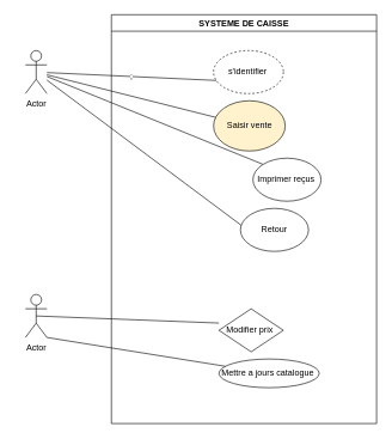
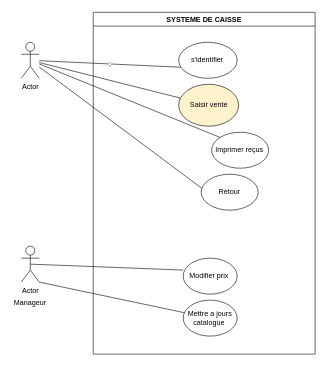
  <mxCell id="0" />
  <mxCell id="1" parent="0" />
  <mxCell id="2" value="Actor" style="shape=umlActor;verticalLabelPosition=bottom;verticalAlign=top;html=1;outlineConnect=0;" vertex="1" parent="1"><mxGeometry x="35" y="70" width="30" height="60" as="geometry" /></mxCell>
  <mxCell id="3" value="Actor" style="shape=umlActor;verticalLabelPosition=bottom;verticalAlign=top;html=1;outlineConnect=0;" vertex="1" parent="1"><mxGeometry x="35" y="410" width="30" height="60" as="geometry" /></mxCell>
  <mxCell id="4" value=";" style="endArrow=none;html=1;rounded=0;entryX=0.042;entryY=0.694;entryDx=0;entryDy=0;entryPerimeter=0;" edge="1" parent="1" source="2" target="11"><mxGeometry width="50" height="50" relative="1" as="geometry"><mxPoint x="325" y="330" as="sourcePoint" /><mxPoint x="375" y="280" as="targetPoint" /></mxGeometry></mxCell>
  <mxCell id="5" value="" style="endArrow=none;html=1;rounded=0;" edge="1" parent="1" source="2" target="12"><mxGeometry width="50" height="50" relative="1" as="geometry"><mxPoint x="325" y="330" as="sourcePoint" /><mxPoint x="375" y="280" as="targetPoint" /></mxGeometry></mxCell>
  <mxCell id="6" value="" style="endArrow=none;html=1;rounded=0;entryX=0;entryY=0;entryDx=0;entryDy=0;" edge="1" parent="1" source="2" target="13"><mxGeometry width="50" height="50" relative="1" as="geometry"><mxPoint x="325" y="330" as="sourcePoint" /><mxPoint x="375" y="280" as="targetPoint" /></mxGeometry></mxCell>
+ <mxCell id="7" value="Manageur" style="text;html=1;strokeColor=none;fillColor=none;align=center;verticalAlign=middle;whiteSpace=wrap;rounded=0;" vertex="1" parent="1"><mxGeometry x="20" y="490" width="60" height="30" as="geometry" /></mxCell>
  <mxCell id="8" value="" style="endArrow=none;html=1;rounded=0;exitX=0.5;exitY=0.5;exitDx=0;exitDy=0;exitPerimeter=0;entryX=0;entryY=0.331;entryDx=0;entryDy=0;entryPerimeter=0;" edge="1" parent="1" source="3" target="14"><mxGeometry width="50" height="50" relative="1" as="geometry"><mxPoint x="325" y="330" as="sourcePoint" /><mxPoint x="375" y="280" as="targetPoint" /></mxGeometry></mxCell>
  <mxCell id="9" value="" style="endArrow=none;html=1;rounded=0;exitX=1;exitY=1;exitDx=0;exitDy=0;exitPerimeter=0;" edge="1" parent="1" source="3" target="15"><mxGeometry width="50" height="50" relative="1" as="geometry"><mxPoint x="325" y="330" as="sourcePoint" /><mxPoint x="375" y="280" as="targetPoint" /></mxGeometry></mxCell>
  <mxCell id="10" value="SYSTEME DE CAISSE" style="swimlane;whiteSpace=wrap;html=1;" vertex="1" parent="1"><mxGeometry x="155" y="20" width="370" height="570" as="geometry" /></mxCell>
- <mxCell id="11" value="s'identifier&amp;nbsp;" style="ellipse;whiteSpace=wrap;html=1;dashed=1;" vertex="1" parent="10"><mxGeometry x="142.5" y="50" width="97.5" height="60" as="geometry" /></mxCell>
+ <mxCell id="11" value="s'identifier&amp;nbsp;" style="ellipse;whiteSpace=wrap;html=1;" vertex="1" parent="10"><mxGeometry x="142.5" y="50" width="97.5" height="60" as="geometry" /></mxCell>
  <mxCell id="12" value="Saisir vente" style="ellipse;whiteSpace=wrap;html=1;fillColor=#fff2cc;" vertex="1" parent="10"><mxGeometry x="142.5" y="120" width="100" height="70" as="geometry" /></mxCell>
  <mxCell id="13" value="Imprimer reçus&amp;nbsp;" style="ellipse;whiteSpace=wrap;html=1;" vertex="1" parent="10"><mxGeometry x="197.5" y="200" width="95" height="60" as="geometry" /></mxCell>
- <mxCell id="14" value="Modifier prix&amp;nbsp;" style="rhombus;whiteSpace=wrap;html=1;" vertex="1" parent="10"><mxGeometry x="150" y="410" width="90" height="60" as="geometry" /></mxCell>
- <mxCell id="15" value="Mettre a jours catalogue&amp;nbsp;" style="ellipse;whiteSpace=wrap;html=1;" vertex="1" parent="10"><mxGeometry x="150" y="480" width="140" height="40" as="geometry" /></mxCell>
+ <mxCell id="14" value="Modifier prix&amp;nbsp;" style="ellipse;whiteSpace=wrap;html=1;" vertex="1" parent="10"><mxGeometry x="150" y="410" width="90" height="60" as="geometry" /></mxCell>
+ <mxCell id="15" value="Mettre a jours catalogue&amp;nbsp;" style="ellipse;whiteSpace=wrap;html=1;" vertex="1" parent="10"><mxGeometry x="150" y="480" width="90" height="60" as="geometry" /></mxCell>
  <mxCell id="16" value="Retour" style="ellipse;whiteSpace=wrap;html=1;" vertex="1" parent="10"><mxGeometry x="180" y="270" width="95" height="60" as="geometry" /></mxCell>
  <mxCell id="17" value="" style="endArrow=none;html=1;rounded=0;entryX=0.011;entryY=0.392;entryDx=0;entryDy=0;entryPerimeter=0;" edge="1" parent="1" source="2" target="16"><mxGeometry width="50" height="50" relative="1" as="geometry"><mxPoint x="115" y="260" as="sourcePoint" /><mxPoint x="165" y="210" as="targetPoint" /></mxGeometry></mxCell>
